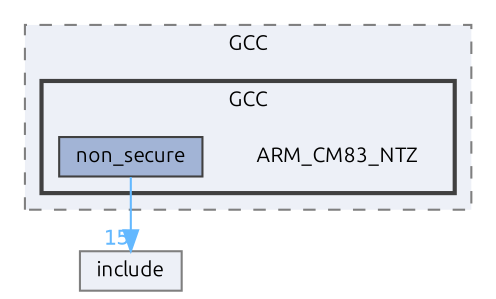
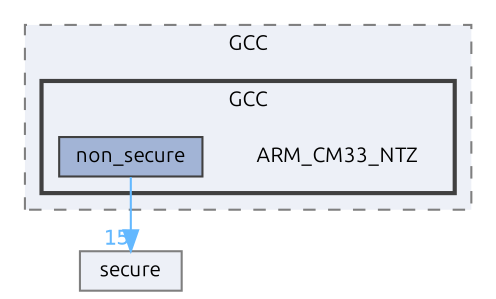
  digraph {
    compound=true
    fontname=Ubuntu
    node [fontname=Ubuntu fontsize=10 shape=box style=filled]
-   n1 [height=0.2 label=ARM_CM83_NTZ shape=plaintext width=0.4 style=""]
+   n1 [height=0.2 label=ARM_CM33_NTZ shape=plaintext width=0.4 style=""]
    n2 [color=grey25 fillcolor="#a2b4d6" height=0.2 label=non_secure width=0.4]
-   n3 [color=grey50 fillcolor="#edf0f7" height=0.2 label=include width=0.4]
+   n3 [color=grey50 fillcolor="#edf0f7" height=0.2 label=secure width=0.4]
    subgraph cluster_1 {
      bgcolor="#edf0f7"
      fontsize=10
      label=GCC
      pencolor=grey50
      style="filled,dashed"
      subgraph cluster_2 {
        bgcolor="#edf0f7"
        fontsize=10
        pencolor=grey25
        style="filled,bold"
        n1
        n2
      }
    }
    n2 -> n3 [color=steelblue1 fontcolor=steelblue1 fontname=Ubuntu fontsize=10 headlabel=15 labeldistance=1.5 labelfontname=Helvetica labelfontsize=10]
  }
